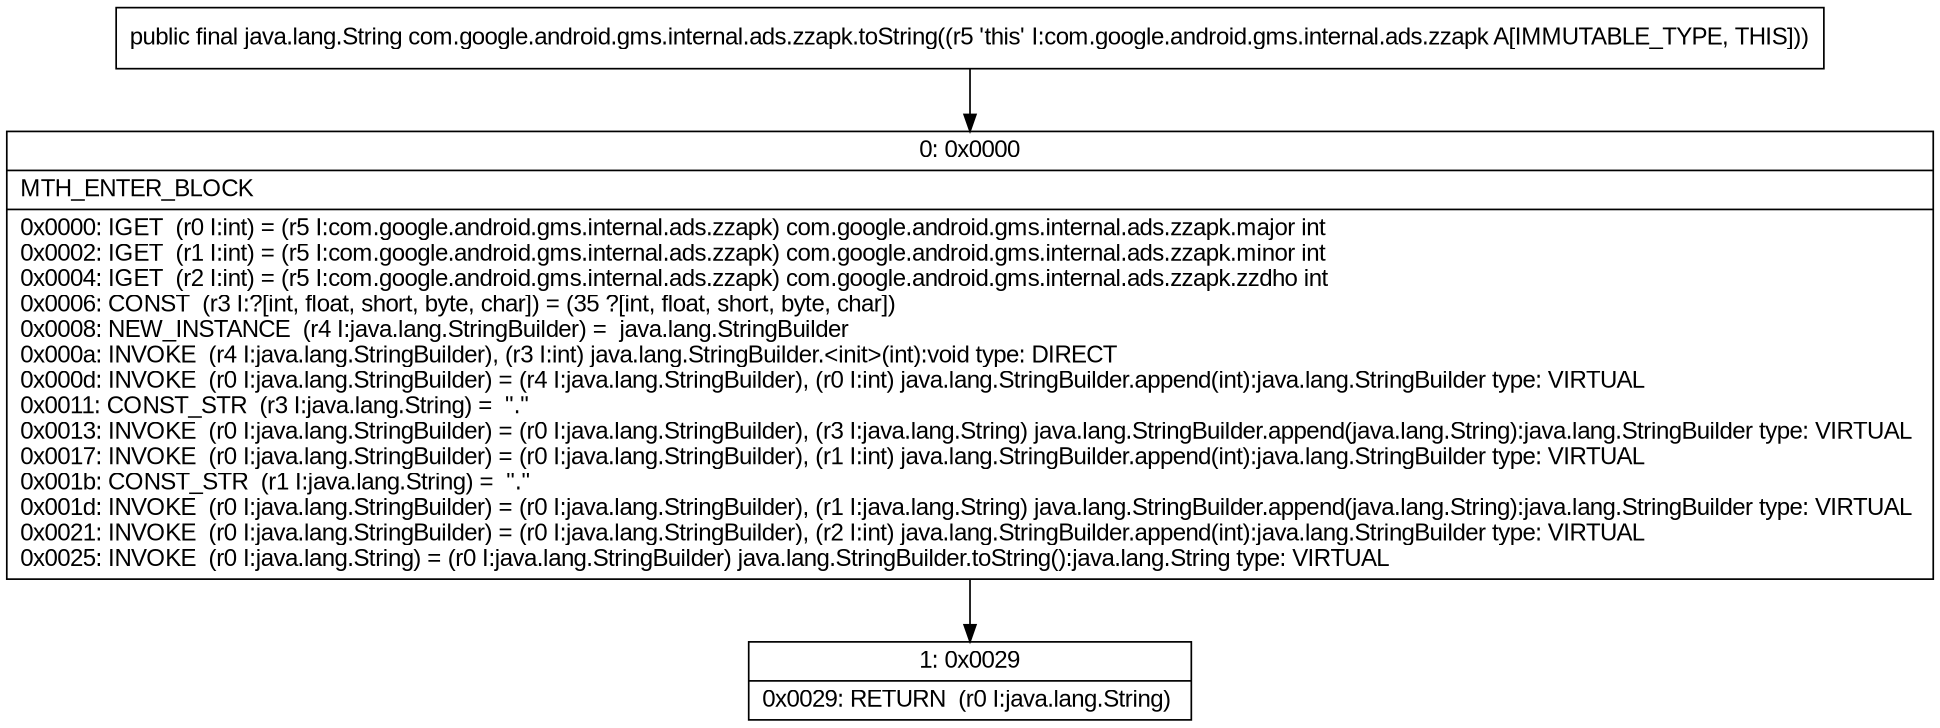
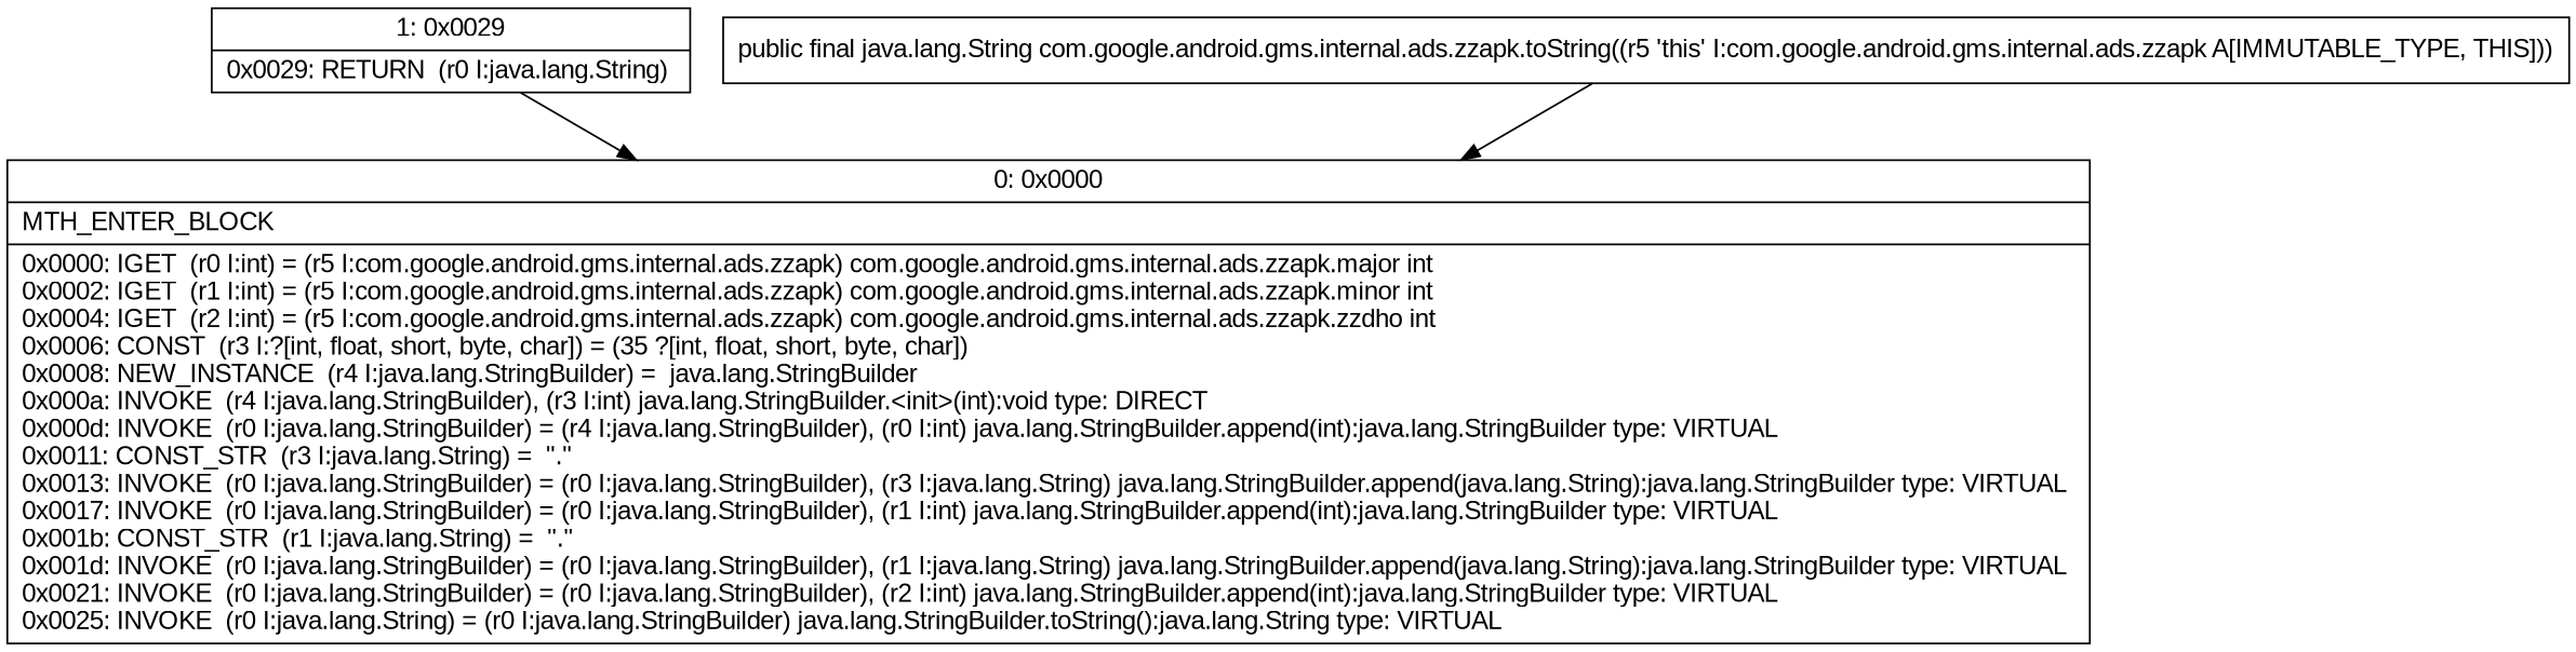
  digraph {
    fontname="Liberation Sans"
    node [shape=record fontname="Liberation Sans"]
    edge [fontname="Liberation Sans"]
    n1 [label="{0\:\ 0x0000|MTH_ENTER_BLOCK\l|0x0000: IGET  (r0 I:int) = (r5 I:com.google.android.gms.internal.ads.zzapk) com.google.android.gms.internal.ads.zzapk.major int \l0x0002: IGET  (r1 I:int) = (r5 I:com.google.android.gms.internal.ads.zzapk) com.google.android.gms.internal.ads.zzapk.minor int \l0x0004: IGET  (r2 I:int) = (r5 I:com.google.android.gms.internal.ads.zzapk) com.google.android.gms.internal.ads.zzapk.zzdho int \l0x0006: CONST  (r3 I:?[int, float, short, byte, char]) = (35 ?[int, float, short, byte, char]) \l0x0008: NEW_INSTANCE  (r4 I:java.lang.StringBuilder) =  java.lang.StringBuilder \l0x000a: INVOKE  (r4 I:java.lang.StringBuilder), (r3 I:int) java.lang.StringBuilder.\<init\>(int):void type: DIRECT \l0x000d: INVOKE  (r0 I:java.lang.StringBuilder) = (r4 I:java.lang.StringBuilder), (r0 I:int) java.lang.StringBuilder.append(int):java.lang.StringBuilder type: VIRTUAL \l0x0011: CONST_STR  (r3 I:java.lang.String) =  \".\" \l0x0013: INVOKE  (r0 I:java.lang.StringBuilder) = (r0 I:java.lang.StringBuilder), (r3 I:java.lang.String) java.lang.StringBuilder.append(java.lang.String):java.lang.StringBuilder type: VIRTUAL \l0x0017: INVOKE  (r0 I:java.lang.StringBuilder) = (r0 I:java.lang.StringBuilder), (r1 I:int) java.lang.StringBuilder.append(int):java.lang.StringBuilder type: VIRTUAL \l0x001b: CONST_STR  (r1 I:java.lang.String) =  \".\" \l0x001d: INVOKE  (r0 I:java.lang.StringBuilder) = (r0 I:java.lang.StringBuilder), (r1 I:java.lang.String) java.lang.StringBuilder.append(java.lang.String):java.lang.StringBuilder type: VIRTUAL \l0x0021: INVOKE  (r0 I:java.lang.StringBuilder) = (r0 I:java.lang.StringBuilder), (r2 I:int) java.lang.StringBuilder.append(int):java.lang.StringBuilder type: VIRTUAL \l0x0025: INVOKE  (r0 I:java.lang.String) = (r0 I:java.lang.StringBuilder) java.lang.StringBuilder.toString():java.lang.String type: VIRTUAL \l}"]
    n2 [label="{1\:\ 0x0029|0x0029: RETURN  (r0 I:java.lang.String) \l}"]
    n3 [label="{public final java.lang.String com.google.android.gms.internal.ads.zzapk.toString((r5 'this' I:com.google.android.gms.internal.ads.zzapk A[IMMUTABLE_TYPE, THIS])) }"]
-   n1 -> n2
+   n2 -> n1
    n3 -> n1
  }
